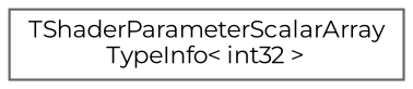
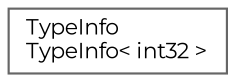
  digraph {
    rankdir=LR
    fontname=Montserrat
-   n1 [color=grey40 fillcolor=white fontname=Montserrat fontsize=10 height=0.2 label="TShaderParameterScalarArray\lTypeInfo\< int32 \>" shape=box style=filled width=0.4]
+   n1 [color=grey40 fillcolor=white fontname=Montserrat fontsize=10 height=0.2 label="TypeInfo\lTypeInfo\< int32 \>" shape=box style=filled width=0.4]
  }
